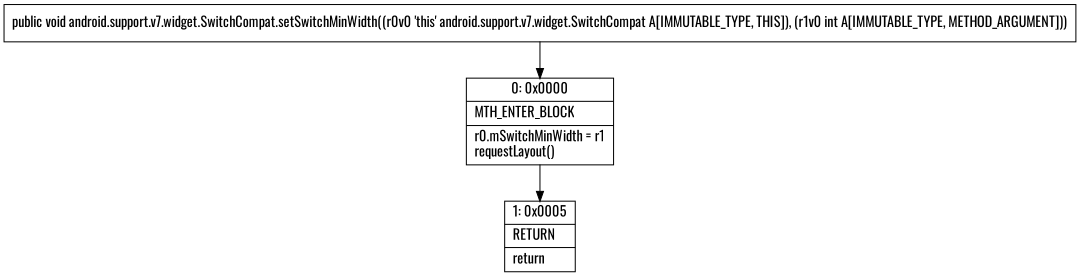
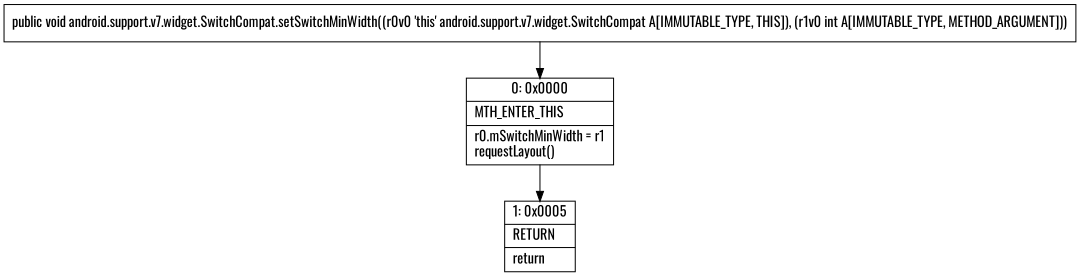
  digraph {
    fontname=Oswald
    node [shape=record fontname=Oswald]
    edge [fontname=Oswald]
-   n1 [label="{0\:\ 0x0000|MTH_ENTER_BLOCK\l|r0.mSwitchMinWidth = r1\lrequestLayout()\l}"]
+   n1 [label="{0\:\ 0x0000|MTH_ENTER_THIS\l|r0.mSwitchMinWidth = r1\lrequestLayout()\l}"]
    n2 [label="{1\:\ 0x0005|RETURN\l|return\l}"]
    n3 [label="{public void android.support.v7.widget.SwitchCompat.setSwitchMinWidth((r0v0 'this' android.support.v7.widget.SwitchCompat A[IMMUTABLE_TYPE, THIS]), (r1v0 int A[IMMUTABLE_TYPE, METHOD_ARGUMENT])) }"]
    n1 -> n2
    n3 -> n1
  }
